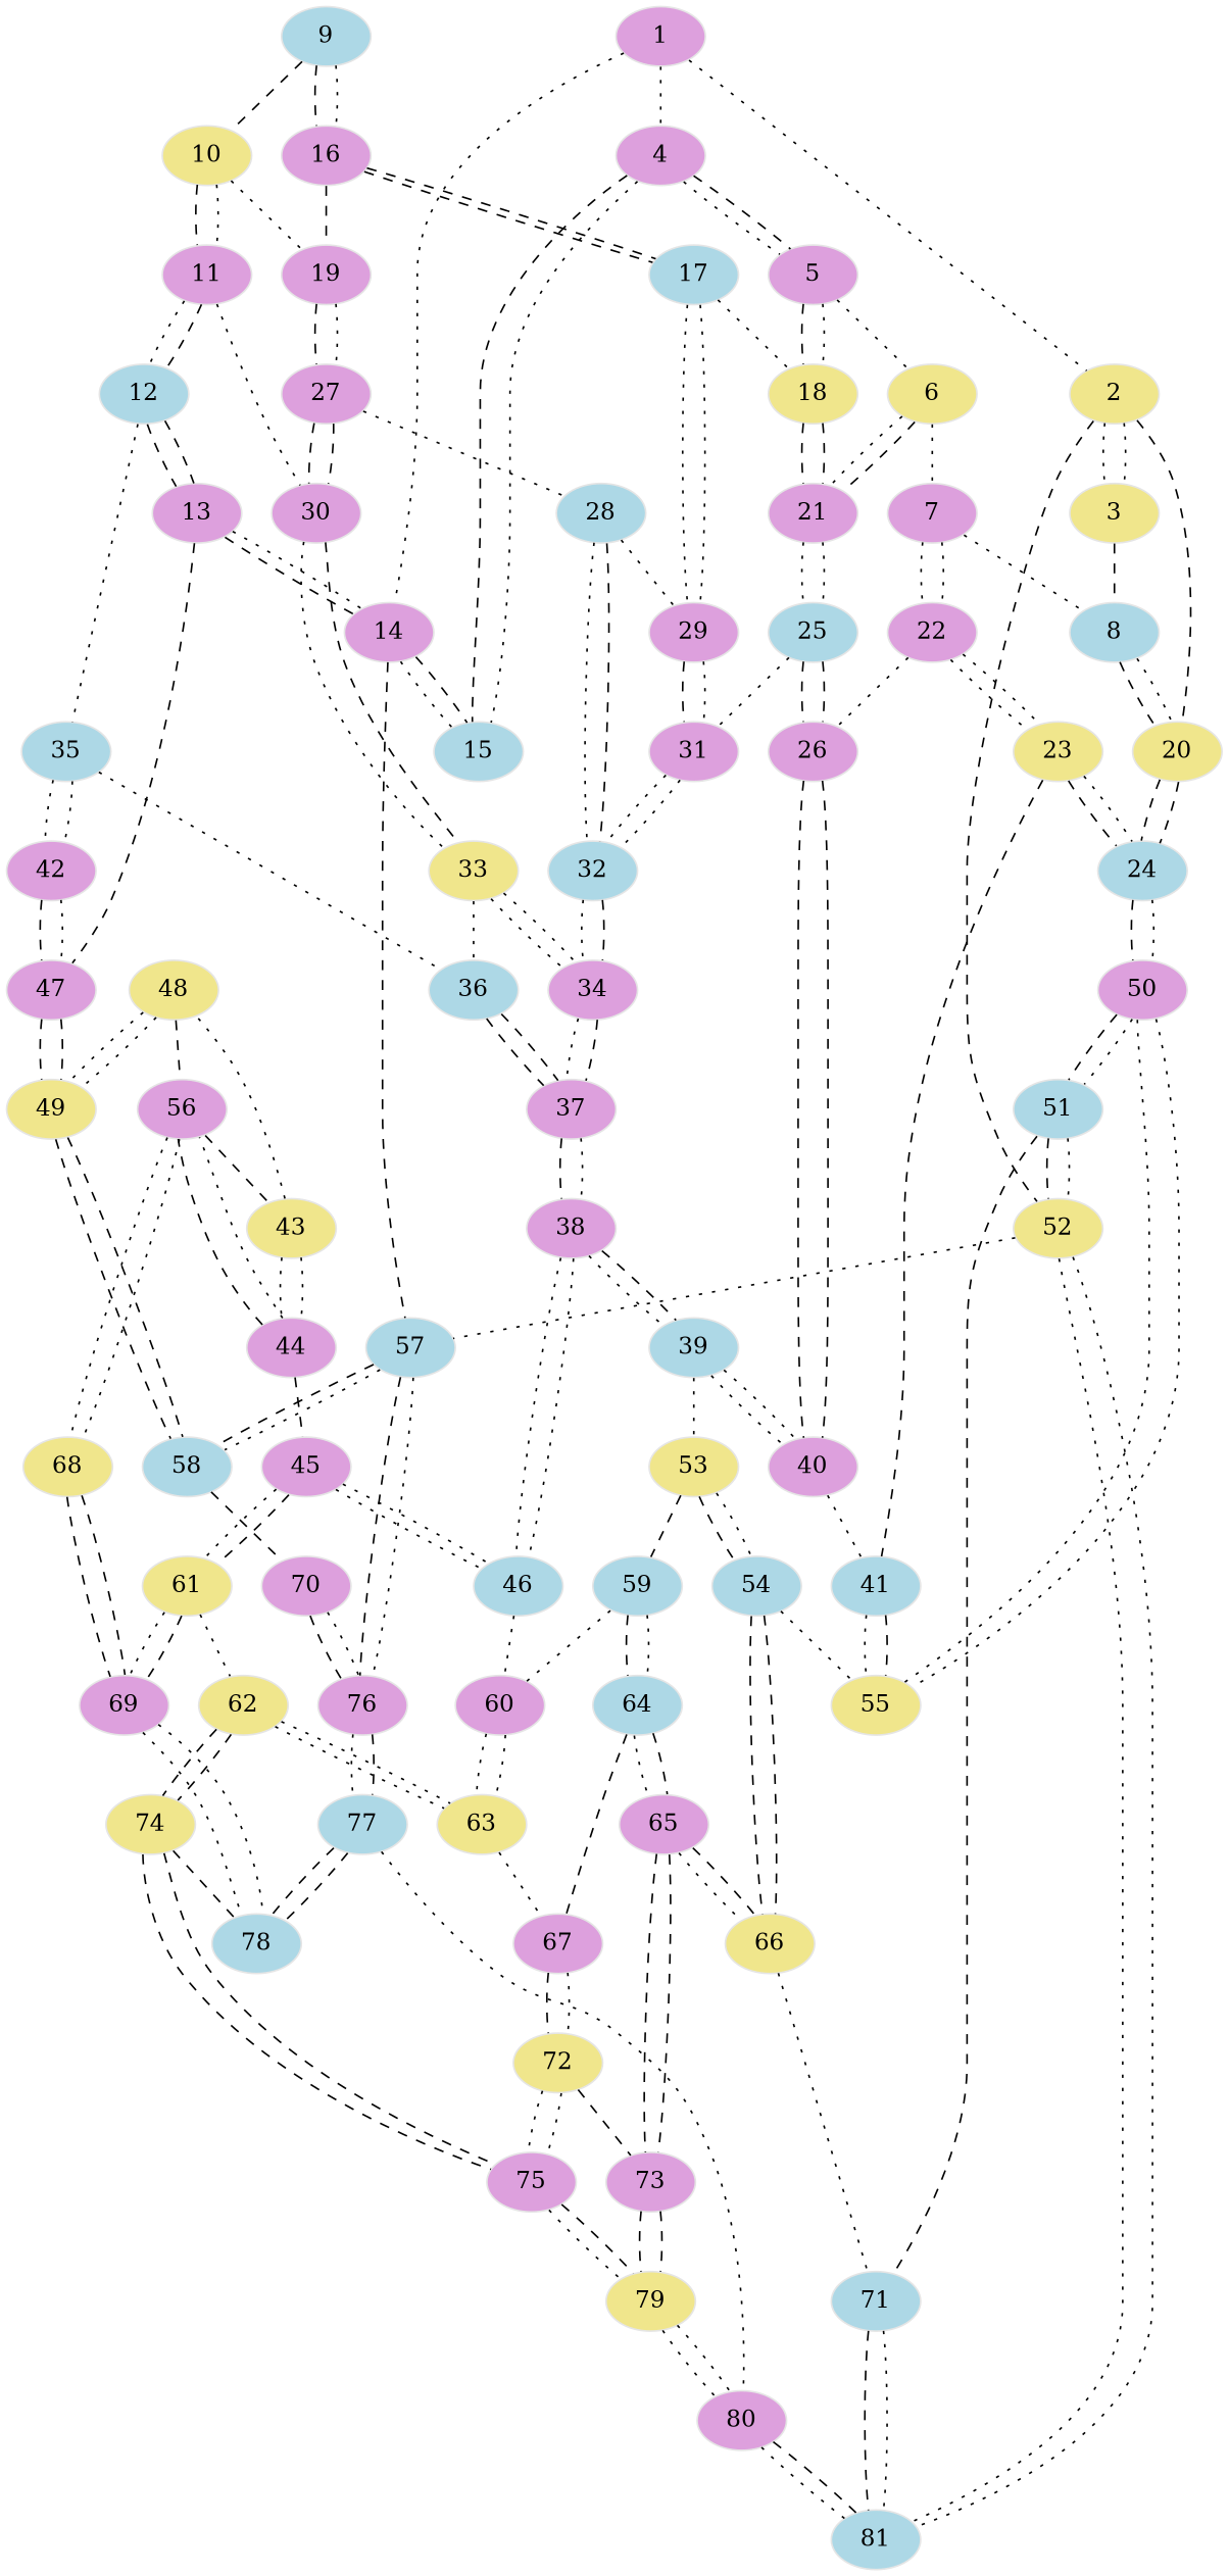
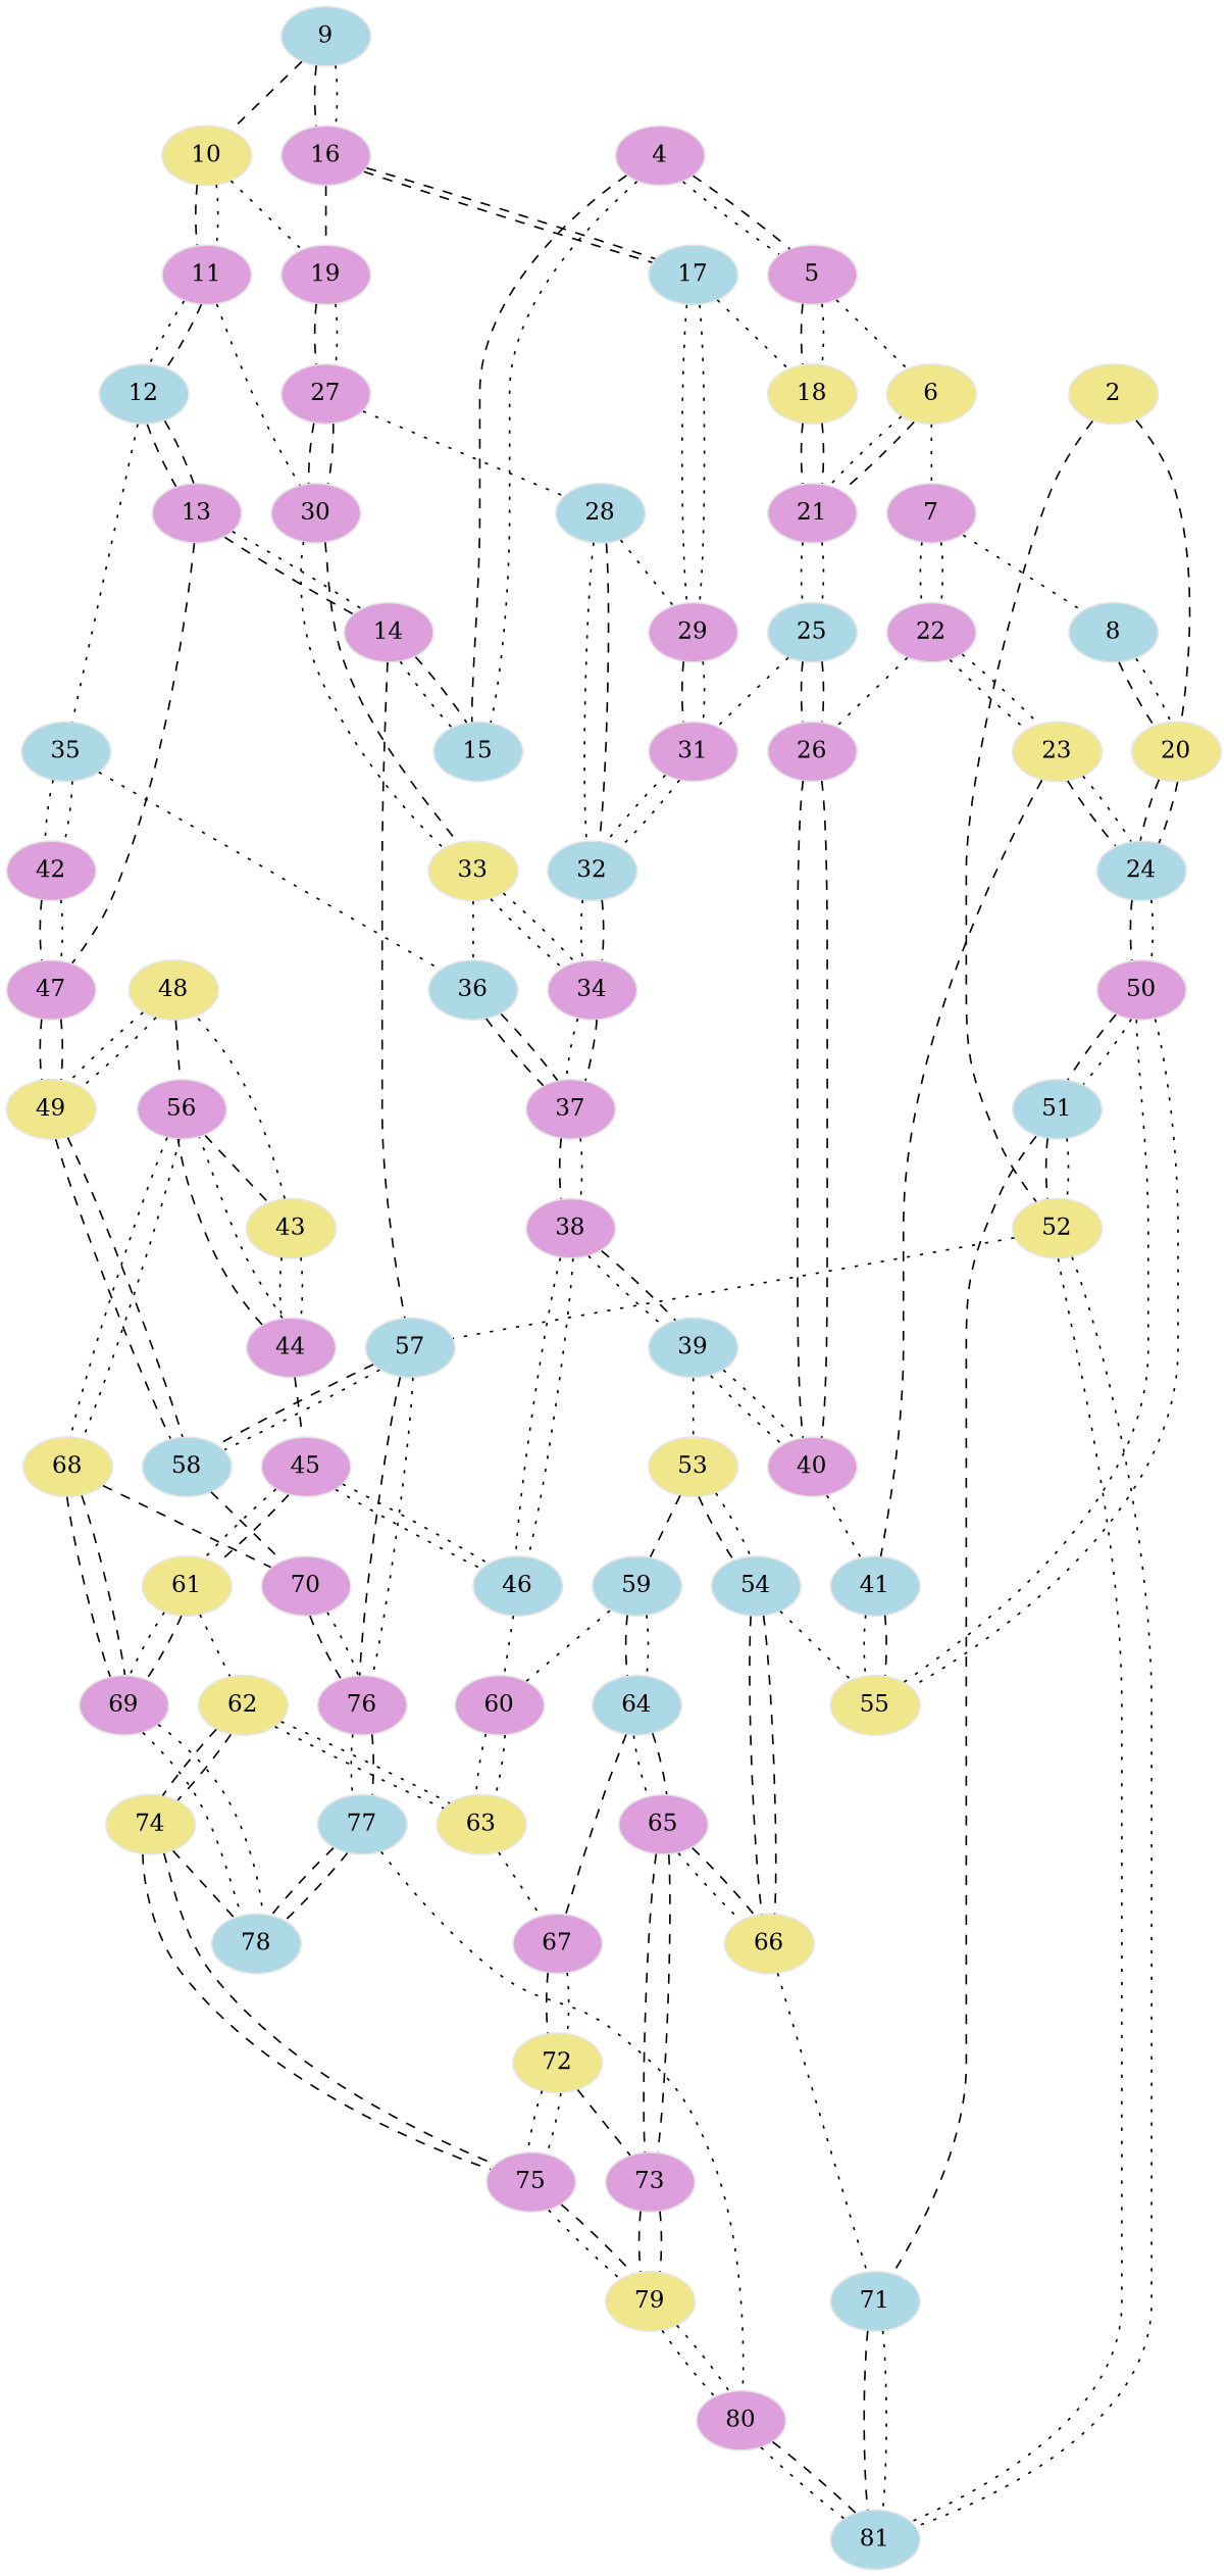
  graph {
    node [color=gray90 fillcolor=plum style=filled]
    edge [style=dotted]
    2 [fillcolor=khaki]
-   1
    4
    14
-   3 [fillcolor=khaki]
    20 [fillcolor=khaki]
    52 [fillcolor=khaki]
    5
    15 [fillcolor=lightblue]
    57 [fillcolor=lightblue]
    8 [fillcolor=lightblue]
    24 [fillcolor=lightblue]
    81 [fillcolor=lightblue]
    6 [fillcolor=khaki]
    18 [fillcolor=khaki]
    7
    21
    22
    25 [fillcolor=lightblue]
    23 [fillcolor=khaki]
    26
    9 [fillcolor=lightblue]
    10 [fillcolor=khaki]
    16
    11
    19
    17 [fillcolor=lightblue]
    12 [fillcolor=lightblue]
    30
    27
    13
    35 [fillcolor=lightblue]
    33 [fillcolor=khaki]
    47
    36 [fillcolor=lightblue]
    42
    49 [fillcolor=khaki]
    58 [fillcolor=lightblue]
    76
    29
    31
    28 [fillcolor=lightblue]
    50
    41 [fillcolor=lightblue]
    40
    55 [fillcolor=khaki]
    51 [fillcolor=lightblue]
    32 [fillcolor=lightblue]
    34
    37
    38
    39 [fillcolor=lightblue]
    46 [fillcolor=lightblue]
    53 [fillcolor=khaki]
    60
    54 [fillcolor=lightblue]
    59 [fillcolor=lightblue]
    43 [fillcolor=khaki]
    44
    48 [fillcolor=khaki]
    45
    56
    61 [fillcolor=khaki]
    68 [fillcolor=khaki]
    62 [fillcolor=khaki]
    69
    63 [fillcolor=khaki]
    70
    71 [fillcolor=lightblue]
    66 [fillcolor=khaki]
    64 [fillcolor=lightblue]
    77 [fillcolor=lightblue]
    67
    65
    74 [fillcolor=khaki]
    78 [fillcolor=lightblue]
    75
    72 [fillcolor=khaki]
    73
    79 [fillcolor=khaki]
    80
-   2 -- 3
-   2 -- 3
    2 -- 20 [style=dashed]
    2 -- 52 [style=dashed]
-   1 -- 2
-   1 -- 4
-   1 -- 14
    4 -- 5
    4 -- 5 [style=dashed]
    4 -- 15 [style=dashed]
    4 -- 15
    14 -- 15
    14 -- 15 [style=dashed]
    14 -- 57 [style=dashed]
-   3 -- 8 [style=dashed]
    20 -- 24 [style=dashed]
    20 -- 24 [style=dashed]
    52 -- 57
    52 -- 81
    52 -- 81
    5 -- 6
    5 -- 18 [style=dashed]
    5 -- 18
    57 -- 58 [style=dashed]
    57 -- 58
    57 -- 76 [style=dashed]
    57 -- 76
    8 -- 20 [style=dashed]
    8 -- 20
    24 -- 50 [style=dashed]
    24 -- 50
    6 -- 7
    6 -- 21
    6 -- 21 [style=dashed]
    18 -- 21 [style=dashed]
    18 -- 21 [style=dashed]
    7 -- 8
    7 -- 22
    7 -- 22
    21 -- 25
    21 -- 25
    22 -- 23
    22 -- 23
    22 -- 26
    25 -- 26 [style=dashed]
    25 -- 26 [style=dashed]
    25 -- 31
    23 -- 24 [style=dashed]
    23 -- 24
    23 -- 41 [style=dashed]
    26 -- 40 [style=dashed]
    26 -- 40 [style=dashed]
    9 -- 10 [style=dashed]
    9 -- 16 [style=dashed]
    9 -- 16
    10 -- 11 [style=dashed]
    10 -- 11
    10 -- 19
    16 -- 19 [style=dashed]
    16 -- 17 [style=dashed]
    16 -- 17 [style=dashed]
    11 -- 12
    11 -- 12 [style=dashed]
    11 -- 30
    19 -- 27 [style=dashed]
    19 -- 27
    17 -- 18
    17 -- 29
    17 -- 29
    12 -- 13 [style=dashed]
    12 -- 13 [style=dashed]
    12 -- 35
    30 -- 33
    30 -- 33 [style=dashed]
    27 -- 30 [style=dashed]
    27 -- 30 [style=dashed]
    27 -- 28
    13 -- 14 [style=dashed]
    13 -- 14
    13 -- 47 [style=dashed]
    35 -- 36
    35 -- 42
    35 -- 42
    33 -- 36
    33 -- 34
    33 -- 34
    47 -- 49 [style=dashed]
    47 -- 49 [style=dashed]
    36 -- 37 [style=dashed]
    36 -- 37 [style=dashed]
    42 -- 47 [style=dashed]
    42 -- 47
    49 -- 58 [style=dashed]
    49 -- 58 [style=dashed]
    58 -- 70 [style=dashed]
    76 -- 77
    76 -- 77 [style=dashed]
    29 -- 31 [style=dashed]
    29 -- 31
    31 -- 32
    31 -- 32
    28 -- 29
    28 -- 32
    28 -- 32 [style=dashed]
    50 -- 55
    50 -- 55
    50 -- 51 [style=dashed]
    50 -- 51
    41 -- 55
    41 -- 55 [style=dashed]
    40 -- 41
    51 -- 52 [style=dashed]
    51 -- 52
    51 -- 71 [style=dashed]
    32 -- 34
    32 -- 34 [style=dashed]
    34 -- 37
    34 -- 37 [style=dashed]
    37 -- 38 [style=dashed]
    37 -- 38
    38 -- 39
    38 -- 39 [style=dashed]
    38 -- 46
    38 -- 46
    39 -- 40
    39 -- 40
    39 -- 53
    46 -- 60
    53 -- 54 [style=dashed]
    53 -- 54
    53 -- 59 [style=dashed]
    60 -- 63
    60 -- 63
    54 -- 55
    54 -- 66 [style=dashed]
    54 -- 66 [style=dashed]
    59 -- 60
    59 -- 64 [style=dashed]
    59 -- 64
    43 -- 44
    43 -- 44
    43 -- 48
    44 -- 45 [style=dashed]
    44 -- 56 [style=dashed]
    44 -- 56
    48 -- 49
    48 -- 49
    48 -- 56 [style=dashed]
    45 -- 46
    45 -- 46
    45 -- 61
    45 -- 61 [style=dashed]
    56 -- 43 [style=dashed]
    56 -- 68
    56 -- 68
    61 -- 62
    61 -- 69
    61 -- 69 [style=dashed]
    68 -- 69 [style=dashed]
    68 -- 69 [style=dashed]
+   68 -- 70 [style=dashed]
    62 -- 63
    62 -- 63
    62 -- 74 [style=dashed]
    62 -- 74 [style=dashed]
    69 -- 78
    69 -- 78
    63 -- 67
    70 -- 76 [style=dashed]
    70 -- 76
    71 -- 81 [style=dashed]
    71 -- 81
    66 -- 71
    64 -- 67 [style=dashed]
    64 -- 65
    64 -- 65 [style=dashed]
    77 -- 78 [style=dashed]
    77 -- 78 [style=dashed]
    77 -- 80
    67 -- 72 [style=dashed]
    67 -- 72
    65 -- 66
    65 -- 66 [style=dashed]
    65 -- 73 [style=dashed]
    65 -- 73 [style=dashed]
    74 -- 78 [style=dashed]
    74 -- 75 [style=dashed]
    74 -- 75 [style=dashed]
    75 -- 79
    75 -- 79 [style=dashed]
    72 -- 75
    72 -- 75
    72 -- 73 [style=dashed]
    73 -- 79 [style=dashed]
    73 -- 79 [style=dashed]
    79 -- 80
    79 -- 80
    80 -- 81
    80 -- 81 [style=dashed]
  }
